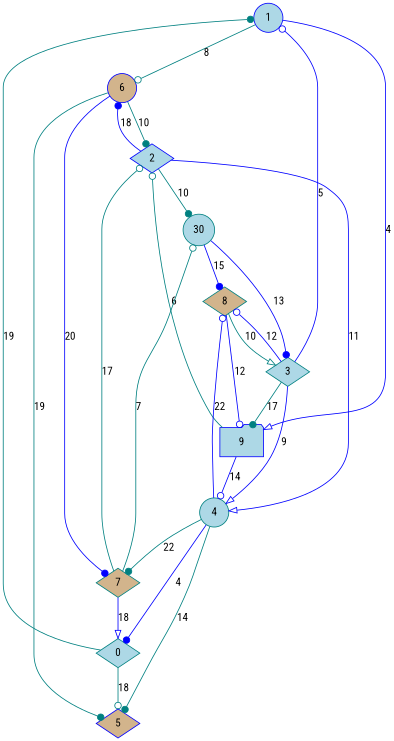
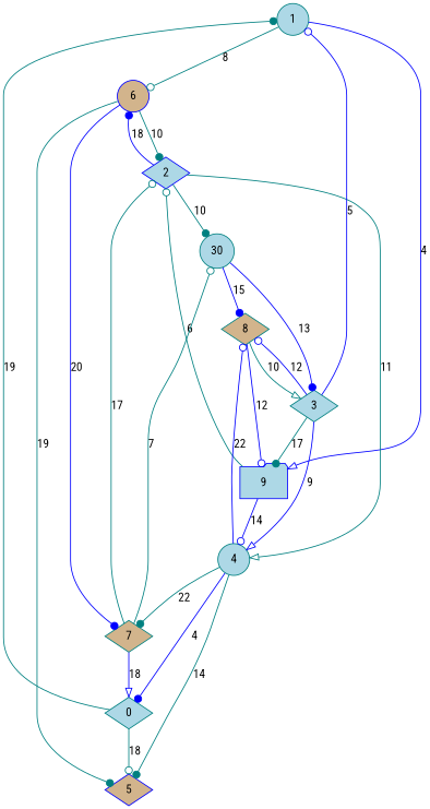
  digraph {
    fontname="Roboto Condensed"
    rankdir=TB
    node [color=teal fillcolor=lightblue fontname="Roboto Condensed" shape=diamond style=filled]
    edge [arrowhead=dot color=teal fontname="Roboto Condensed"]
-   1 [color=blue shape=circle]
+   1 [shape=circle]
    0
    5 [color=blue fillcolor=tan]
    6 [color=blue fillcolor=tan shape=circle]
    9 [color=blue shape=folder]
    2 [color=blue]
    7 [fillcolor=tan]
    4 [shape=circle]
    n9 [label=30 shape=circle]
    8 [fillcolor=tan]
    3
    1 -> 6 [arrowhead=odot label=8]
    1 -> 9 [arrowhead=onormal color=blue label=4]
    0 -> 1 [label=19]
    0 -> 5 [arrowhead=odot label=18]
    6 -> 5 [label=19]
    6 -> 2 [label=10]
    6 -> 7 [color=blue label=20]
    9 -> 2 [arrowhead=odot label=6]
    9 -> 4 [arrowhead=odot color=blue label=14]
    2 -> 6 [color=blue label=18]
-   2 -> 4 [arrowhead=onormal color=blue label=11]
+   2 -> 4 [arrowhead=onormal label=11]
    2 -> n9 [label=10]
    7 -> 0 [arrowhead=onormal color=blue label=18]
    7 -> 2 [arrowhead=odot label=17]
    7 -> n9 [arrowhead=odot label=7]
    4 -> 0 [color=blue label=4]
    4 -> 5 [label=14]
    4 -> 7 [label=22]
    4 -> 8 [arrowhead=odot color=blue label=22]
    n9 -> 8 [color=blue label=15]
    n9 -> 3 [color=blue label=13]
    8 -> 9 [arrowhead=odot color=blue label=12]
    8 -> 3 [arrowhead=onormal label=10]
    3 -> 1 [arrowhead=odot color=blue label=5]
    3 -> 9 [label=17]
    3 -> 4 [arrowhead=onormal color=blue label=9]
    3 -> 8 [arrowhead=odot color=blue label=12]
  }
